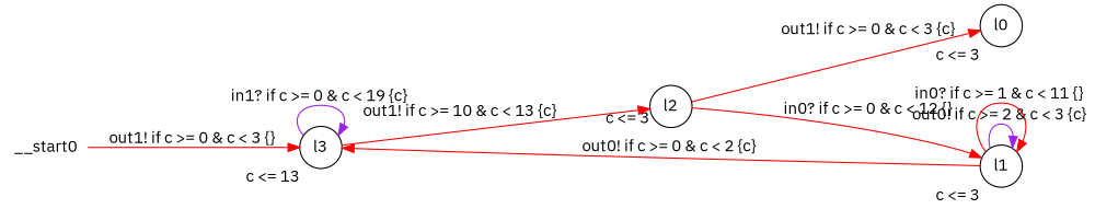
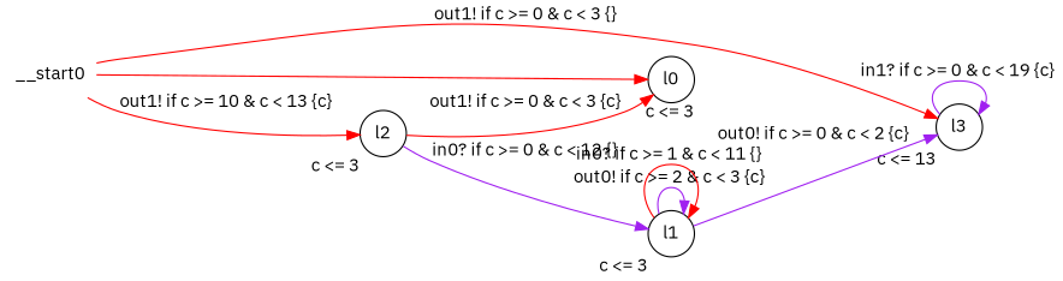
  digraph {
    fontname="IBM Plex Sans"
    rankdir=LR
    node [fontname="IBM Plex Sans" shape=circle margin=0 xlabel="c <= 3"]
    edge [color=red fontname="IBM Plex Sans"]
    __start0 [shape=none margin="" xlabel=""]
    n2 [label=l0]
    n3 [label=l3 xlabel="c <= 13"]
    n4 [label=l2]
    n5 [label=l1]
+   __start0 -> n2
    __start0 -> n3 [label="out1! if c >= 0 & c < 3 {} "]
    n3 -> n3 [color=purple label="in1? if c >= 0 & c < 19 {c} "]
-   n3 -> n4 [label="out1! if c >= 10 & c < 13 {c} "]
+   __start0 -> n4 [label="out1! if c >= 10 & c < 13 {c} "]
    n4 -> n2 [label="out1! if c >= 0 & c < 3 {c} "]
-   n4 -> n5 [label="in0? if c >= 0 & c < 12 {} "]
-   n5 -> n3 [label="out0! if c >= 0 & c < 2 {c} "]
+   n4 -> n5 [color=purple label="in0? if c >= 0 & c < 12 {} "]
+   n5 -> n3 [color=purple label="out0! if c >= 0 & c < 2 {c} "]
    n5 -> n5 [color=purple label="out0! if c >= 2 & c < 3 {c} "]
    n5 -> n5 [label="in0? if c >= 1 & c < 11 {} "]
  }
